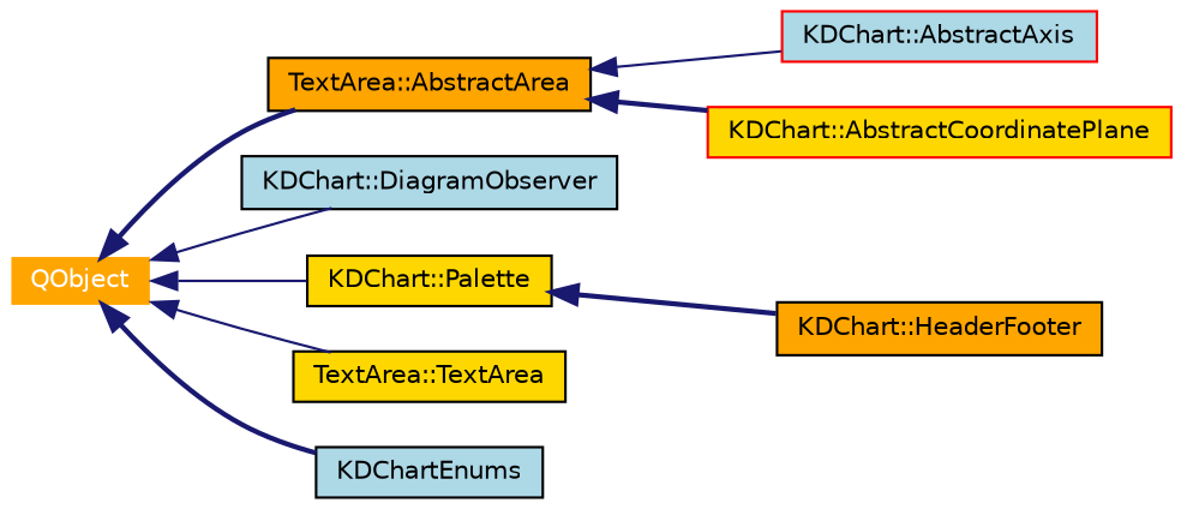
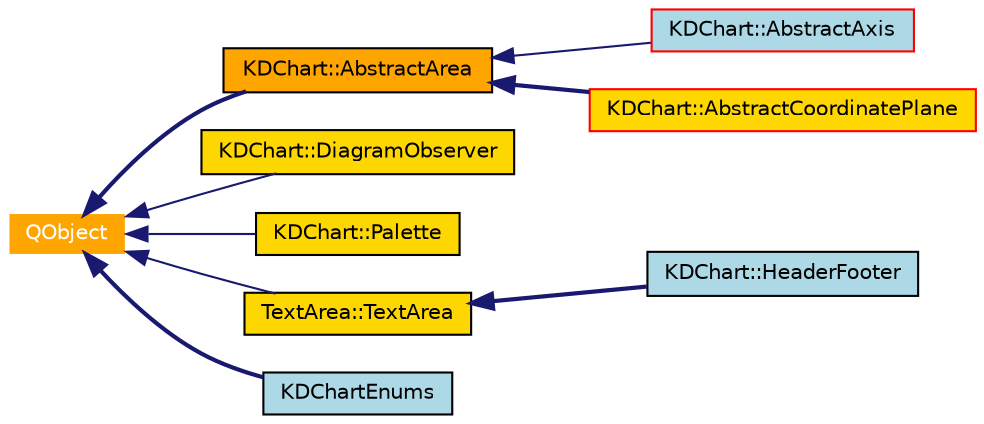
  digraph {
    rankdir=LR
    node [color=black fillcolor=lightblue fontname=Helvetica fontsize=10 shape=record style=filled]
    edge [color=midnightblue dir=back fontname=Helvetica fontsize=10 labelfontname=Helvetica labelfontsize=10 style=bold]
    n1 [color=white fillcolor=orange fontcolor=white height=0.2 label=QObject width=0.4]
-   n2 [fillcolor=orange height=0.2 label="TextArea::AbstractArea" width=0.4]
-   n3 [height=0.2 label="KDChart::DiagramObserver" width=0.4]
+   n2 [fillcolor=orange height=0.2 label="KDChart::AbstractArea" width=0.4]
+   n3 [fillcolor=gold height=0.2 label="KDChart::DiagramObserver" width=0.4]
    n4 [fillcolor=gold height=0.2 label="KDChart::Palette" width=0.4]
    n5 [fillcolor=gold height=0.2 label="TextArea::TextArea" width=0.4]
    n6 [height=0.2 label=KDChartEnums width=0.4]
    n7 [color=red height=0.2 label="KDChart::AbstractAxis" width=0.4]
    n8 [color=red fillcolor=gold height=0.2 label="KDChart::AbstractCoordinatePlane" width=0.4]
-   n9 [fillcolor=orange height=0.2 label="KDChart::HeaderFooter" width=0.4]
+   n9 [height=0.2 label="KDChart::HeaderFooter" width=0.4]
    n1 -> n2
    n1 -> n3 [style=solid]
    n1 -> n4 [style=solid]
    n1 -> n5 [style=solid]
    n1 -> n6
    n2 -> n7 [style=solid]
    n2 -> n8
-   n4 -> n9
+   n5 -> n9
  }
